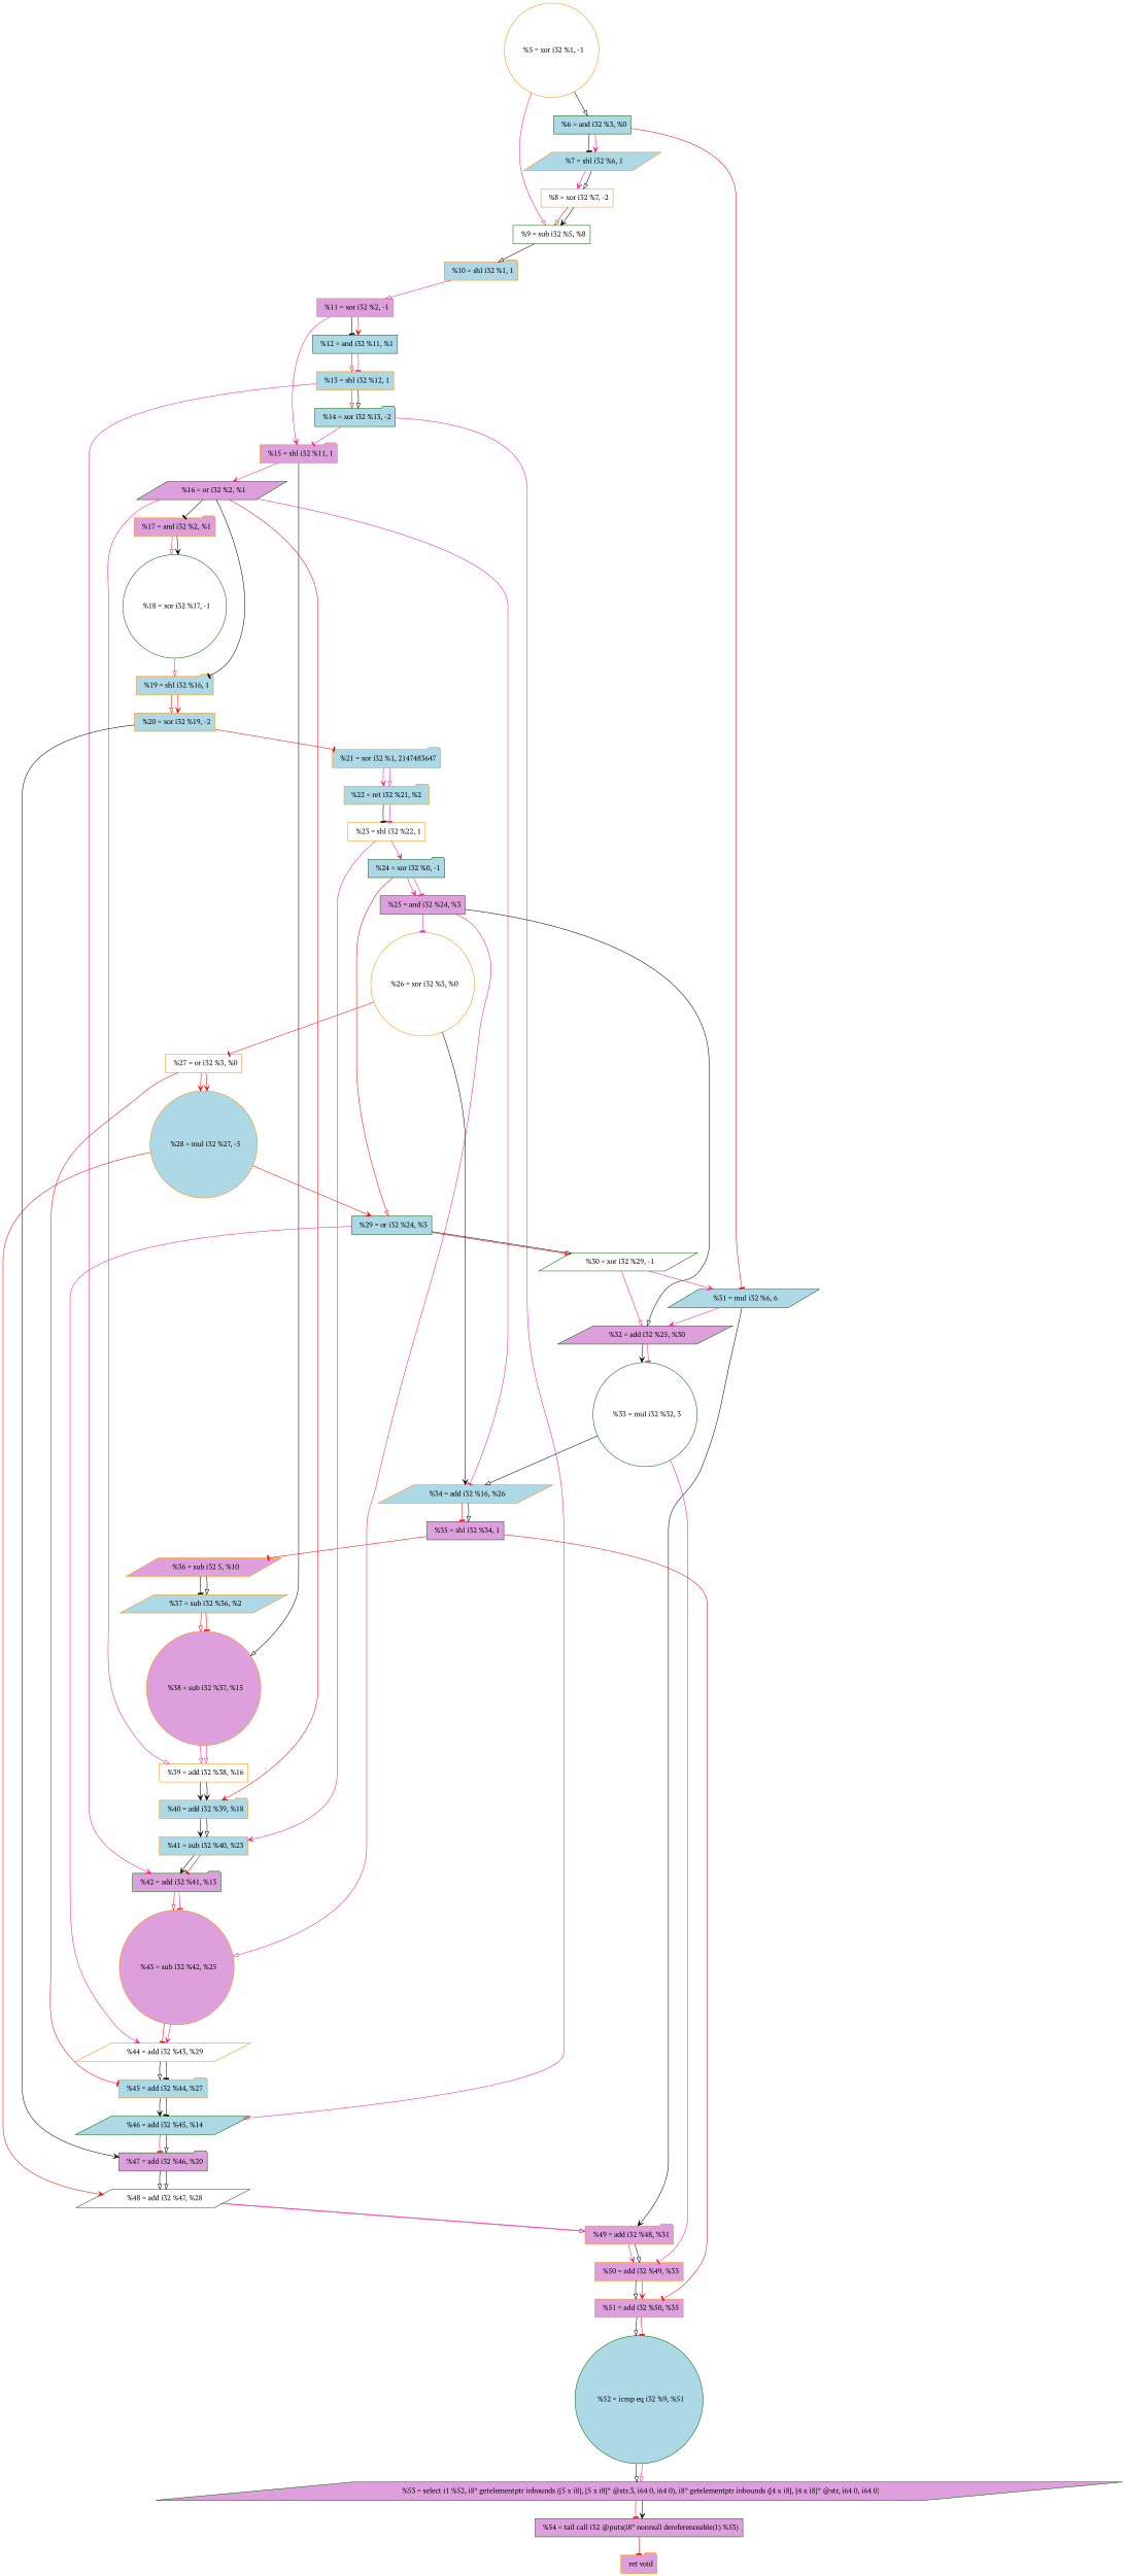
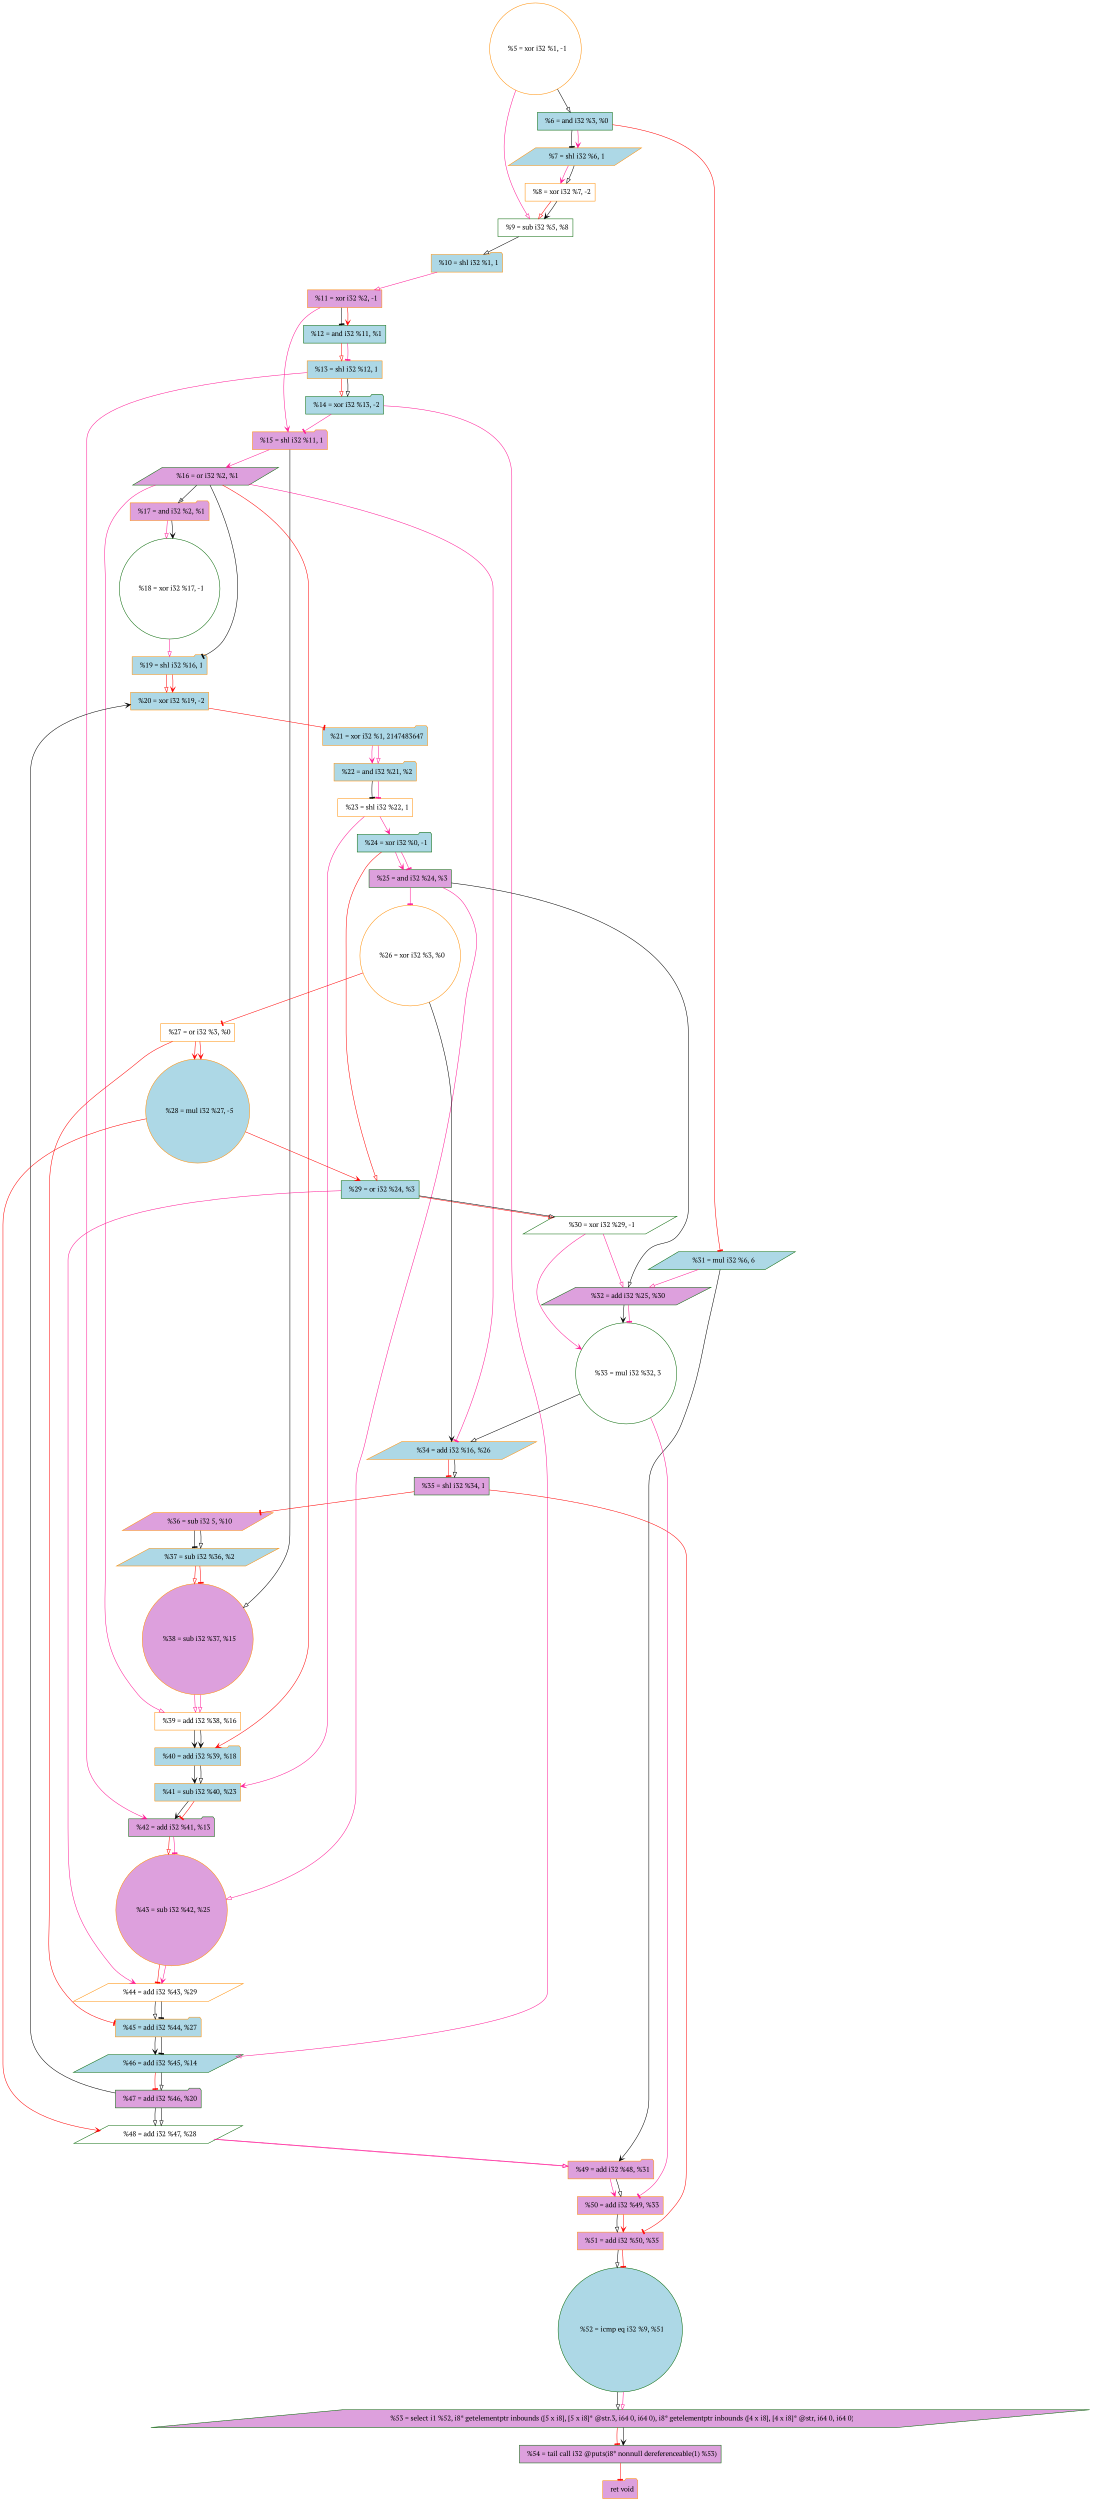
  digraph {
    fontname="PT Serif"
    node [color=darkorange fillcolor=lightblue fontname="PT Serif" shape=box style=filled]
    edge [arrowhead=onormal color=black fontname="PT Serif"]
    n1 [fillcolor=white label="  %5 = xor i32 %1, -1" shape=circle]
    n2 [color=darkgreen label="  %6 = and i32 %3, %0"]
    n3 [color=darkgreen fillcolor=white label="  %9 = sub i32 %5, %8"]
    n4 [label="  %7 = shl i32 %6, 1" shape=parallelogram]
    n5 [color=darkgreen label="  %31 = mul i32 %6, 6" shape=parallelogram]
    n6 [label="  %10 = shl i32 %1, 1" shape=folder]
    n7 [fillcolor=white label="  %8 = xor i32 %7, -2"]
    n8 [color=darkgreen fillcolor=plum label="  %32 = add i32 %25, %30" shape=parallelogram]
    n9 [fillcolor=plum label="  %49 = add i32 %48, %31" shape=folder]
    n10 [fillcolor=plum label="  %11 = xor i32 %2, -1"]
    n11 [color=darkgreen label="  %52 = icmp eq i32 %9, %51" shape=circle]
    n12 [color=darkgreen fillcolor=plum label="  %53 = select i1 %52, i8* getelementptr inbounds ([5 x i8], [5 x i8]* @str.3, i64 0, i64 0), i8* getelementptr inbounds ([4 x i8], [4 x i8]* @str, i64 0, i64 0)" shape=parallelogram]
    n13 [color=darkgreen label="  %12 = and i32 %11, %1"]
    n14 [fillcolor=plum label="  %15 = shl i32 %11, 1" shape=folder]
    n15 [fillcolor=plum label="  %36 = sub i32 5, %10" shape=parallelogram]
    n16 [label="  %37 = sub i32 %36, %2" shape=parallelogram]
    n17 [label="  %13 = shl i32 %12, 1"]
    n18 [color=darkgreen fillcolor=plum label="  %16 = or i32 %2, %1" shape=parallelogram]
    n19 [fillcolor=plum label="  %38 = sub i32 %37, %15" shape=circle]
    n20 [color=darkgreen label="  %14 = xor i32 %13, -2" shape=folder]
    n21 [color=darkgreen fillcolor=plum label="  %42 = add i32 %41, %13" shape=folder]
    n22 [color=darkgreen label="  %46 = add i32 %45, %14" shape=parallelogram]
    n23 [fillcolor=plum label="  %43 = sub i32 %42, %25" shape=circle]
    n24 [color=darkgreen fillcolor=plum label="  %47 = add i32 %46, %20" shape=folder]
    n25 [fillcolor=plum label="  %17 = and i32 %2, %1" shape=folder]
    n26 [label="  %19 = shl i32 %16, 1" shape=folder]
    n27 [label="  %34 = add i32 %16, %26" shape=parallelogram]
    n28 [fillcolor=white label="  %39 = add i32 %38, %16"]
    n29 [label="  %40 = add i32 %39, %18" shape=folder]
    n30 [color=darkgreen fillcolor=white label="  %18 = xor i32 %17, -1" shape=circle]
    n31 [label="  %20 = xor i32 %19, -2"]
    n32 [color=darkgreen fillcolor=plum label="  %35 = shl i32 %34, 1"]
    n33 [label="  %41 = sub i32 %40, %23"]
    n34 [label="  %21 = xor i32 %1, 2147483647" shape=folder]
-   n35 [label="%22 = ret i32 %21, %2" shape=folder]
+   n35 [label="  %22 = and i32 %21, %2" shape=folder]
    n36 [color=darkgreen fillcolor=white label="  %48 = add i32 %47, %28" shape=parallelogram]
    n37 [fillcolor=white label="  %23 = shl i32 %22, 1"]
    n38 [color=darkgreen label="  %24 = xor i32 %0, -1" shape=folder]
    n39 [color=darkgreen fillcolor=plum label="  %25 = and i32 %24, %3"]
    n40 [color=darkgreen label="  %29 = or i32 %24, %3"]
    n41 [fillcolor=white label="  %26 = xor i32 %3, %0" shape=circle]
    n42 [color=darkgreen fillcolor=white label="  %30 = xor i32 %29, -1" shape=parallelogram]
    n43 [fillcolor=white label="  %44 = add i32 %43, %29" shape=parallelogram]
    n44 [fillcolor=white label="  %27 = or i32 %3, %0"]
    n45 [color=darkgreen fillcolor=white label="  %33 = mul i32 %32, 3" shape=circle]
    n46 [label="  %28 = mul i32 %27, -5" shape=circle]
    n47 [label="  %45 = add i32 %44, %27" shape=folder]
    n48 [fillcolor=plum label="  %50 = add i32 %49, %33"]
    n49 [fillcolor=plum label="  %51 = add i32 %50, %35"]
    n50 [color=darkgreen fillcolor=plum label="  %54 = tail call i32 @puts(i8* nonnull dereferenceable(1) %53)"]
    n51 [fillcolor=plum label="  ret void" shape=folder]
    n1 -> n2
    n1 -> n3 [color=deeppink]
    n2 -> n4 [arrowhead=tee]
    n2 -> n4 [arrowhead=vee color=deeppink]
    n2 -> n5 [arrowhead=tee color=red]
    n3 -> n6
    n4 -> n7 [arrowhead=vee color=deeppink]
    n4 -> n7
-   n5 -> n8 [arrowhead=vee color=deeppink]
+   n5 -> n8 [color=deeppink]
    n5 -> n9 [arrowhead=vee]
    n6 -> n10 [color=deeppink]
    n7 -> n3 [color=red]
    n7 -> n3 [arrowhead=vee]
    n8 -> n45 [arrowhead=vee]
    n8 -> n45 [arrowhead=tee color=deeppink]
    n9 -> n48 [arrowhead=vee color=deeppink]
    n9 -> n48
    n10 -> n13 [arrowhead=tee]
    n10 -> n13 [arrowhead=vee color=red]
    n10 -> n14 [arrowhead=vee color=deeppink]
    n11 -> n12
    n11 -> n12 [color=deeppink]
    n12 -> n50 [arrowhead=tee color=red]
    n12 -> n50 [arrowhead=vee]
    n13 -> n17 [color=red]
    n13 -> n17 [arrowhead=tee color=deeppink]
    n14 -> n18 [arrowhead=vee color=deeppink]
    n14 -> n19
    n15 -> n16 [arrowhead=tee]
    n15 -> n16
    n16 -> n19 [color=red]
    n16 -> n19 [arrowhead=tee color=red]
    n17 -> n20 [color=red]
    n17 -> n20
    n17 -> n21 [arrowhead=vee color=deeppink]
-   n18 -> n25 [arrowhead=tee]
+   n18 -> n25
    n18 -> n26 [arrowhead=tee]
    n18 -> n27 [arrowhead=tee color=deeppink]
    n18 -> n28 [color=deeppink]
    n18 -> n29 [arrowhead=vee color=red]
    n19 -> n28 [color=deeppink]
    n19 -> n28 [color=deeppink]
    n20 -> n14 [arrowhead=tee color=deeppink]
    n20 -> n22 [color=deeppink]
    n21 -> n23 [color=red]
    n21 -> n23 [arrowhead=tee color=deeppink]
    n22 -> n24 [arrowhead=tee color=red]
    n22 -> n24
    n23 -> n43 [arrowhead=tee color=red]
    n23 -> n43 [arrowhead=vee color=deeppink]
    n24 -> n36
    n24 -> n36
    n25 -> n30 [color=deeppink]
    n25 -> n30 [arrowhead=vee]
    n26 -> n31 [color=red]
    n26 -> n31 [arrowhead=vee color=red]
    n27 -> n32 [arrowhead=tee color=red]
    n27 -> n32
    n28 -> n29 [arrowhead=vee]
    n28 -> n29 [arrowhead=vee]
    n29 -> n33 [arrowhead=vee]
    n29 -> n33
    n30 -> n26 [color=deeppink]
-   n31 -> n24 [arrowhead=vee]
+   n24 -> n31 [arrowhead=vee]
    n31 -> n34 [arrowhead=tee color=red]
    n32 -> n15 [arrowhead=tee color=red]
    n32 -> n49 [arrowhead=tee color=red]
    n33 -> n21 [arrowhead=vee]
    n33 -> n21 [arrowhead=tee color=red]
    n34 -> n35 [arrowhead=vee color=deeppink]
    n34 -> n35 [color=deeppink]
    n35 -> n37 [arrowhead=tee]
    n35 -> n37 [arrowhead=tee color=deeppink]
    n36 -> n9 [color=deeppink]
    n36 -> n9 [color=deeppink]
    n37 -> n33 [arrowhead=vee color=deeppink]
    n37 -> n38 [arrowhead=vee color=deeppink]
    n38 -> n39 [arrowhead=vee color=deeppink]
    n38 -> n39 [arrowhead=tee color=deeppink]
    n38 -> n40 [color=red]
    n39 -> n8
    n39 -> n23 [color=deeppink]
    n39 -> n41 [arrowhead=tee color=deeppink]
    n40 -> n42 [color=red]
    n40 -> n42
    n40 -> n43 [arrowhead=vee color=deeppink]
    n41 -> n27 [arrowhead=vee]
    n41 -> n44 [arrowhead=tee color=red]
-   n42 -> n5 [arrowhead=vee color=deeppink]
+   n42 -> n45 [arrowhead=vee color=deeppink]
    n42 -> n8 [color=deeppink]
    n43 -> n47
    n43 -> n47 [arrowhead=tee]
    n44 -> n46 [arrowhead=vee color=red]
    n44 -> n46 [arrowhead=vee color=red]
    n44 -> n47 [arrowhead=tee color=red]
    n45 -> n27
    n45 -> n48 [arrowhead=tee color=deeppink]
    n46 -> n36 [arrowhead=vee color=red]
    n46 -> n40 [arrowhead=vee color=red]
    n47 -> n22 [arrowhead=vee]
    n47 -> n22 [arrowhead=tee]
    n48 -> n49
    n48 -> n49 [arrowhead=vee color=red]
    n49 -> n11
    n49 -> n11 [arrowhead=tee color=red]
    n50 -> n51 [arrowhead=tee color=red]
  }
